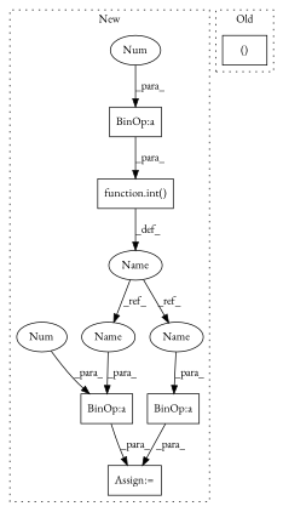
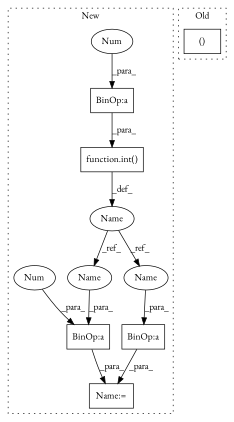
  digraph {
    fontname="EB Garamond"
    node [a=82 l=1 shape=box fontname="EB Garamond"]
    edge [fontname="EB Garamond"]
    n1 [a=75 l="4,1" label="function.int()" s="388,414"]
    n2 [l=2 label="BinOp:a" s=410]
    n3 [a=76 label=Num s=412 shape=ellipse]
-   n4 [a=68 l=3 label="Assign:=" s=434]
+   n4 [a=68 l=3 label="Name:=" s=434]
    n5 [label="BinOp:a" s=494]
    n6 [a=76 label=Num s=495 shape=ellipse]
    n7 [l=2 label="BinOp:a" s=513]
    n8 [a=87 label=Name s=561 shape=ellipse]
    n9 [a=87 label=Name s=493 shape=ellipse]
    n10 [a=87 label=Name s=515 shape=ellipse]
    n11 [a=54 l=50 label="()" s=742]
    subgraph cluster_1 {
      label=New
      style=dotted
      n1
      n2
      n3
      n4
      n5
      n6
      n7
      n8
      n9
      n10
    }
    subgraph cluster_2 {
      label=Old
      style=dotted
      n11
    }
    n1 -> n8 [label=_def_]
    n2 -> n1 [label=_para_]
    n3 -> n2 [label=_para_]
    n5 -> n4 [label=_para_]
    n6 -> n5 [label=_para_]
    n7 -> n4 [label=_para_]
    n8 -> n9 [label=_ref_]
    n8 -> n10 [label=_ref_]
    n9 -> n5 [label=_para_]
    n10 -> n7 [label=_para_]
  }
